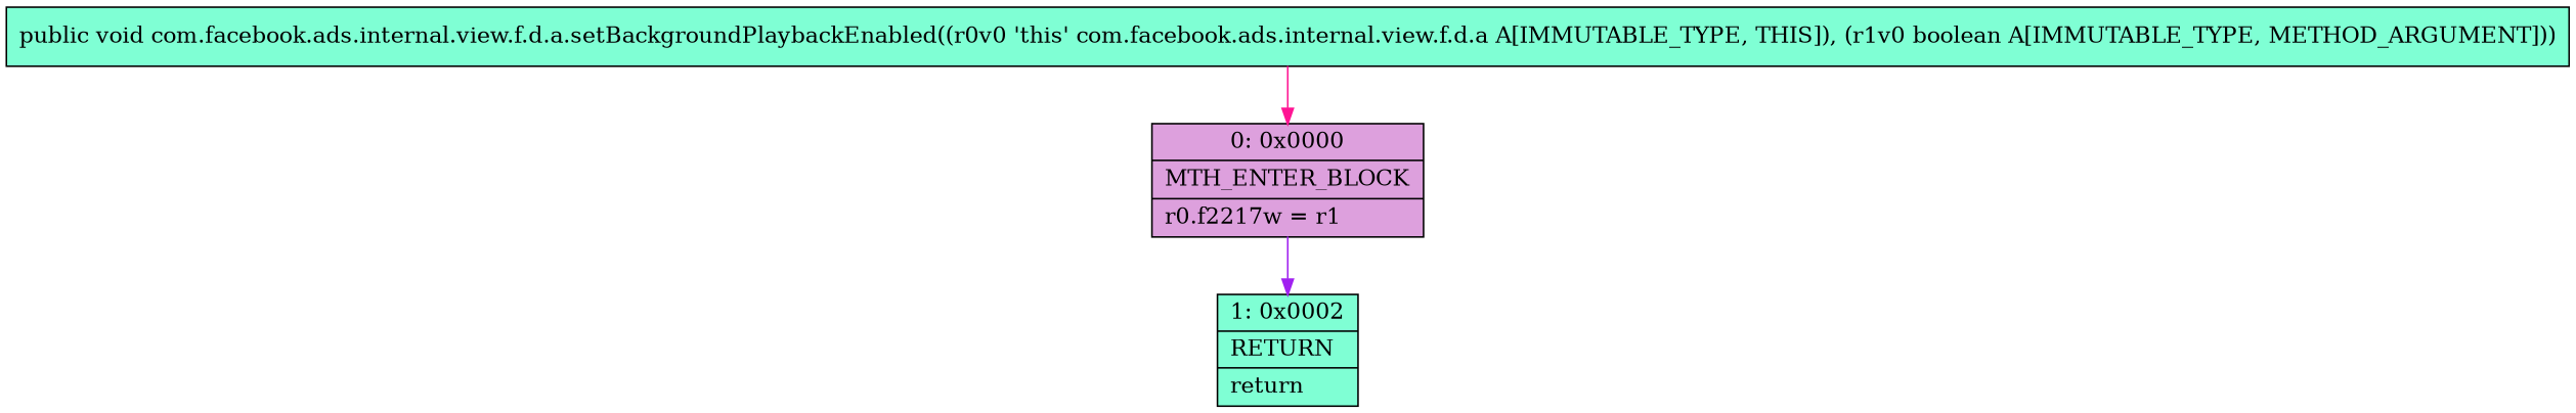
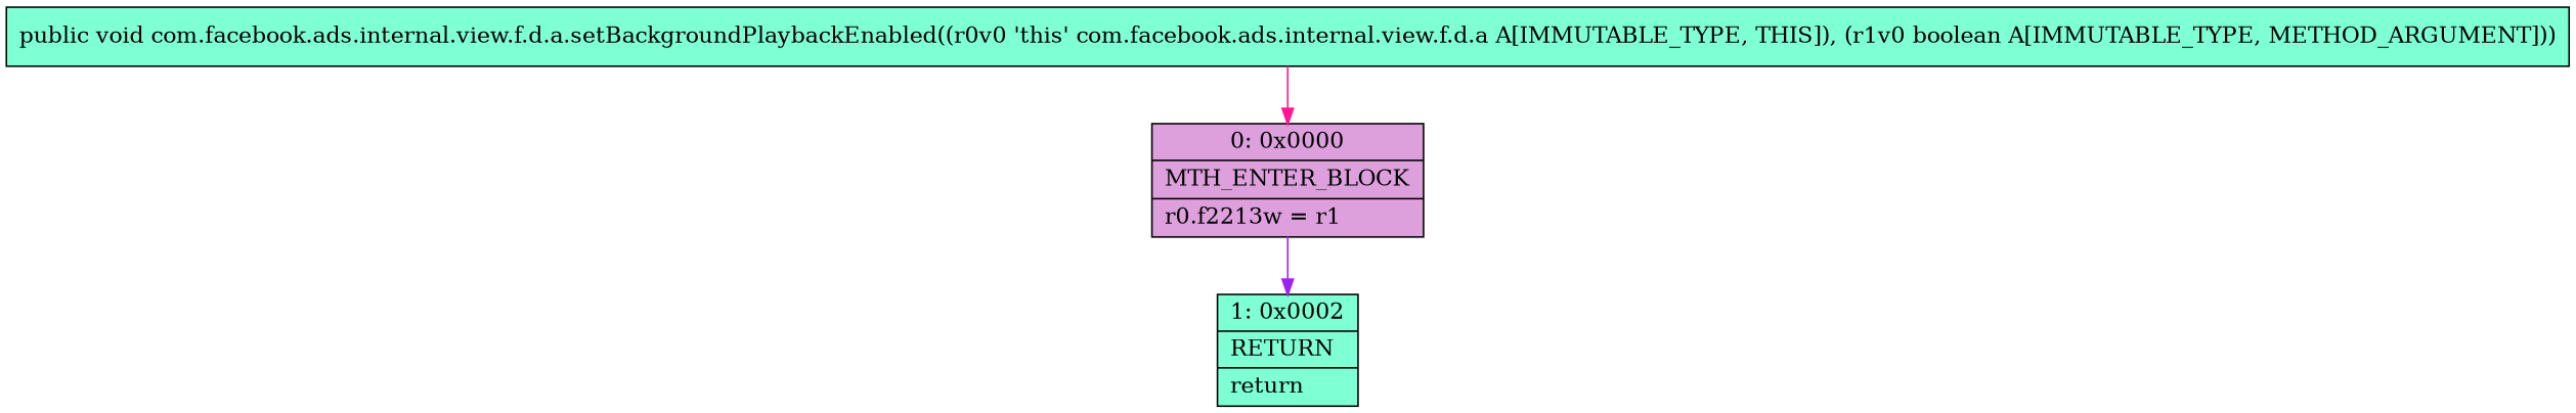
  digraph {
    node [shape=record style=filled fillcolor=aquamarine]
-   n1 [label="{0\:\ 0x0000|MTH_ENTER_BLOCK\l|r0.f2217w = r1\l}" fillcolor=plum]
+   n1 [label="{0\:\ 0x0000|MTH_ENTER_BLOCK\l|r0.f2213w = r1\l}" fillcolor=plum]
    n2 [label="{1\:\ 0x0002|RETURN\l|return\l}"]
    n3 [label="{public void com.facebook.ads.internal.view.f.d.a.setBackgroundPlaybackEnabled((r0v0 'this' com.facebook.ads.internal.view.f.d.a A[IMMUTABLE_TYPE, THIS]), (r1v0 boolean A[IMMUTABLE_TYPE, METHOD_ARGUMENT])) }"]
    n1 -> n2 [color=purple]
    n3 -> n1 [color=deeppink]
  }
